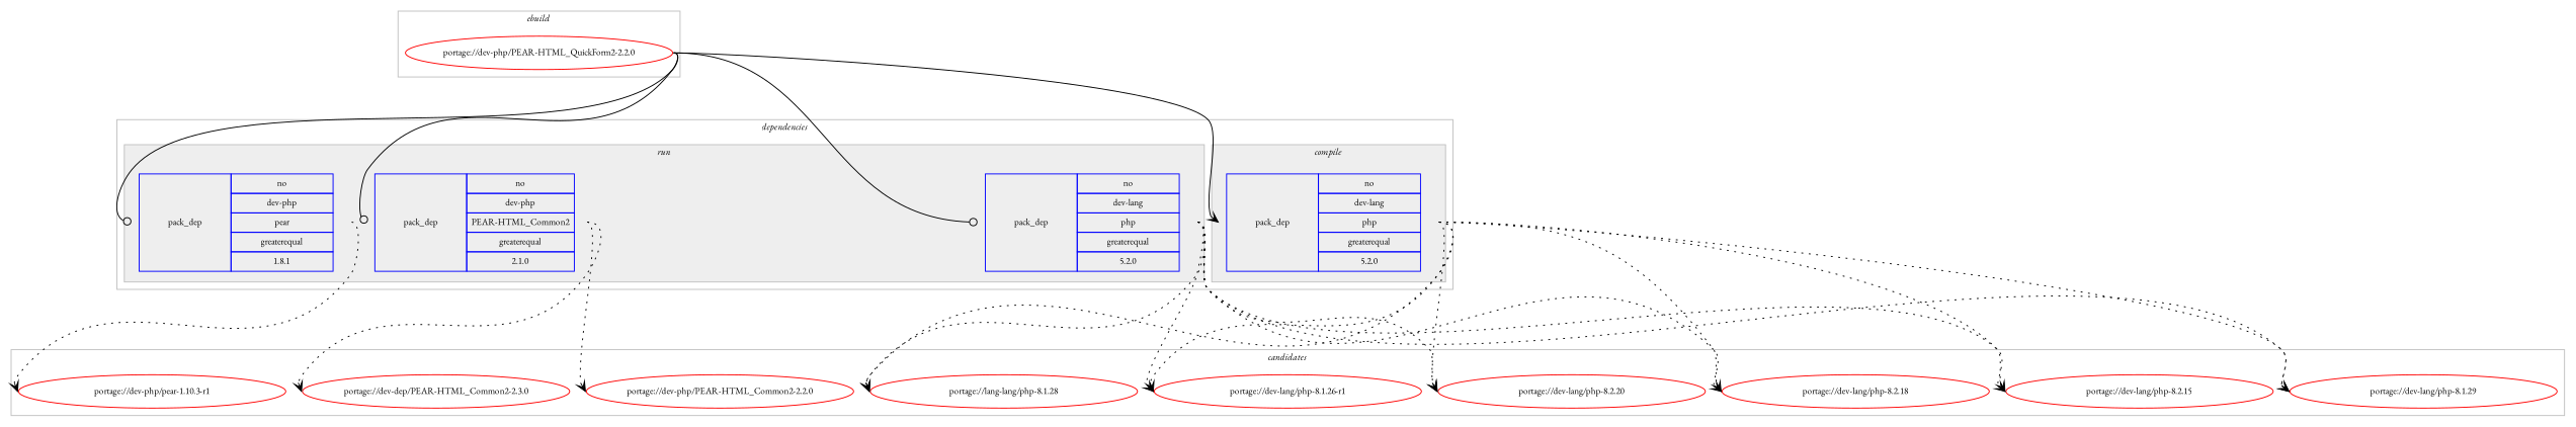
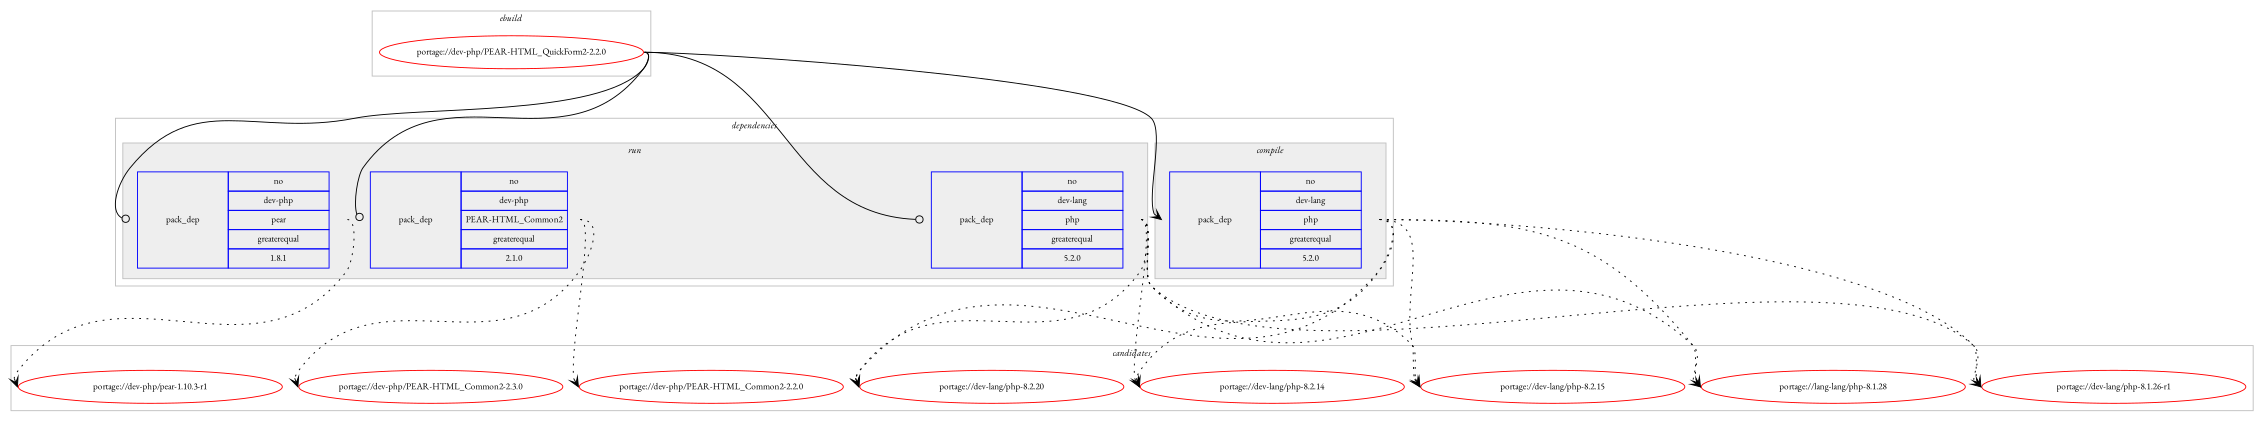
  digraph {
    compound=true
    concentrate=true
    fontname="EB Garamond"
    fontsize=10
    newrank=true
    rankdir=TB
    ranksep=1.5
    node [color=red fontname="EB Garamond" fontsize=10]
    edge [arrowhead=vee fontname="EB Garamond" headport=w style=dotted tailport=e weight=100]
    n1 [label="portage://dev-php/PEAR-HTML_QuickForm2-2.2.0" width=4]
    n2 [color=blue label=<<TABLE BORDER="0" CELLBORDER="1" CELLSPACING="0" CELLPADDING="4" WIDTH="220"><TR><TD ROWSPAN="6" CELLPADDING="30">pack_dep</TD></TR><TR><TD WIDTH="110">no</TD></TR><TR><TD>dev-lang</TD></TR><TR><TD>php</TD></TR><TR><TD>greaterequal</TD></TR><TR><TD>5.2.0</TD></TR></TABLE>> shape=none]
    n3 [color=blue label=<<TABLE BORDER="0" CELLBORDER="1" CELLSPACING="0" CELLPADDING="4" WIDTH="220"><TR><TD ROWSPAN="6" CELLPADDING="30">pack_dep</TD></TR><TR><TD WIDTH="110">no</TD></TR><TR><TD>dev-lang</TD></TR><TR><TD>php</TD></TR><TR><TD>greaterequal</TD></TR><TR><TD>5.2.0</TD></TR></TABLE>> shape=none]
    n4 [color=blue label=<<TABLE BORDER="0" CELLBORDER="1" CELLSPACING="0" CELLPADDING="4" WIDTH="220"><TR><TD ROWSPAN="6" CELLPADDING="30">pack_dep</TD></TR><TR><TD WIDTH="110">no</TD></TR><TR><TD>dev-php</TD></TR><TR><TD>PEAR-HTML_Common2</TD></TR><TR><TD>greaterequal</TD></TR><TR><TD>2.1.0</TD></TR></TABLE>> shape=none]
    n5 [color=blue label=<<TABLE BORDER="0" CELLBORDER="1" CELLSPACING="0" CELLPADDING="4" WIDTH="220"><TR><TD ROWSPAN="6" CELLPADDING="30">pack_dep</TD></TR><TR><TD WIDTH="110">no</TD></TR><TR><TD>dev-php</TD></TR><TR><TD>pear</TD></TR><TR><TD>greaterequal</TD></TR><TR><TD>1.8.1</TD></TR></TABLE>> shape=none]
    n6 [label="portage://dev-lang/php-8.1.26-r1" width=4]
    n7 [label="portage://lang-lang/php-8.1.28" width=4]
-   n8 [label="portage://dev-lang/php-8.1.29" width=4]
    n9 [label="portage://dev-lang/php-8.2.15" width=4]
-   n10 [label="portage://dev-lang/php-8.2.18" width=4]
+   n10 [label="portage://dev-lang/php-8.2.14" width=4]
    n11 [label="portage://dev-lang/php-8.2.20" width=4]
    n12 [label="portage://dev-php/PEAR-HTML_Common2-2.2.0" width=4]
-   n13 [label="portage://dev-dep/PEAR-HTML_Common2-2.3.0" width=4]
+   n13 [label="portage://dev-php/PEAR-HTML_Common2-2.3.0" width=4]
    n14 [label="portage://dev-php/pear-1.10.3-r1" width=4]
    subgraph cluster_1 {
      color=gray
      label=<<i>ebuild</i>>
      rank=same
      n1
    }
    subgraph cluster_2 {
      color=gray
      label=<<i>dependencies</i>>
      subgraph cluster_3 {
        color=gray
        fillcolor="#eeeeee"
        label=<<i>compile</i>>
        style=filled
        subgraph sub_4 {
          color=gray
          fillcolor="#eeeeee"
          label=<<i>compile</i>>
          style=filled
          n2
        }
      }
      subgraph cluster_5 {
        color=gray
        fillcolor="#eeeeee"
        label=<<i>compile and run</i>>
        style=filled
      }
      subgraph cluster_6 {
        color=gray
        fillcolor="#eeeeee"
        label=<<i>run</i>>
        style=filled
        subgraph sub_7 {
          color=gray
          fillcolor="#eeeeee"
          label=<<i>run</i>>
          style=filled
          n3
        }
        subgraph sub_8 {
          color=gray
          fillcolor="#eeeeee"
          label=<<i>run</i>>
          style=filled
          n4
        }
        subgraph sub_9 {
          color=gray
          fillcolor="#eeeeee"
          label=<<i>run</i>>
          style=filled
          n5
        }
      }
    }
    subgraph cluster_10 {
      color=gray
      label=<<i>candidates</i>>
      rank=same
      subgraph sub_11 {
        color=black
        label=<<i>candidates</i>>
        nodesep=1
        rank=same
        n6
        n7
-       n8
        n9
        n10
        n11
      }
      subgraph sub_12 {
        color=black
        label=<<i>candidates</i>>
        nodesep=1
        rank=same
        n6
        n7
-       n8
        n9
        n10
        n11
      }
      subgraph sub_13 {
        color=black
        label=<<i>candidates</i>>
        nodesep=1
        rank=same
        n12
        n13
      }
      subgraph sub_14 {
        color=black
        label=<<i>candidates</i>>
        nodesep=1
        rank=same
        n14
      }
    }
    n1 -> n2 [style=solid weight=20]
    n1 -> n3 [arrowhead=odot style=solid weight=20]
    n1 -> n4 [arrowhead=odot style=solid weight=20]
    n1 -> n5 [arrowhead=odot style=solid weight=20]
    n2 -> n6
    n2 -> n7
-   n2 -> n8
    n2 -> n9
    n2 -> n10
    n2 -> n11
    n3 -> n6
    n3 -> n7
-   n3 -> n8
    n3 -> n9
    n3 -> n10
    n3 -> n11
    n4 -> n12
    n4 -> n13
    n5 -> n14
  }
